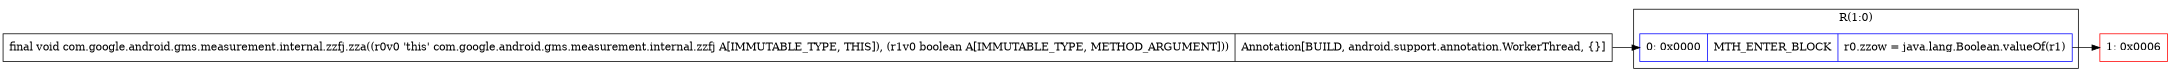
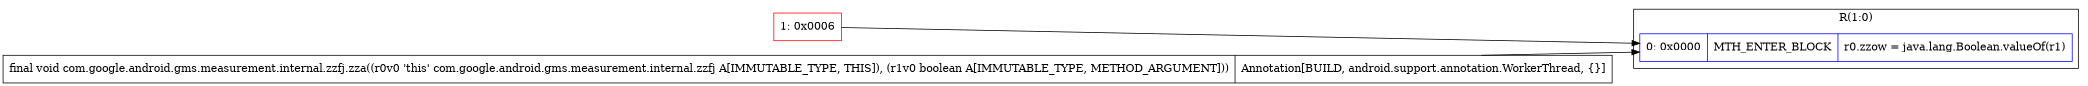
  digraph {
    rankdir=LR
    node [shape=record]
    n1 [color=blue label="{0\:\ 0x0000|MTH_ENTER_BLOCK\l|r0.zzow = java.lang.Boolean.valueOf(r1)\l}"]
    n2 [color=red label="{1\:\ 0x0006}"]
    n3 [label="{final void com.google.android.gms.measurement.internal.zzfj.zza((r0v0 'this' com.google.android.gms.measurement.internal.zzfj A[IMMUTABLE_TYPE, THIS]), (r1v0 boolean A[IMMUTABLE_TYPE, METHOD_ARGUMENT]))  | Annotation[BUILD, android.support.annotation.WorkerThread, \{\}]\l}"]
    subgraph cluster_1 {
      label="R(1:0)"
      n1
    }
-   n1 -> n2
+   n2 -> n1
    n3 -> n1
  }
